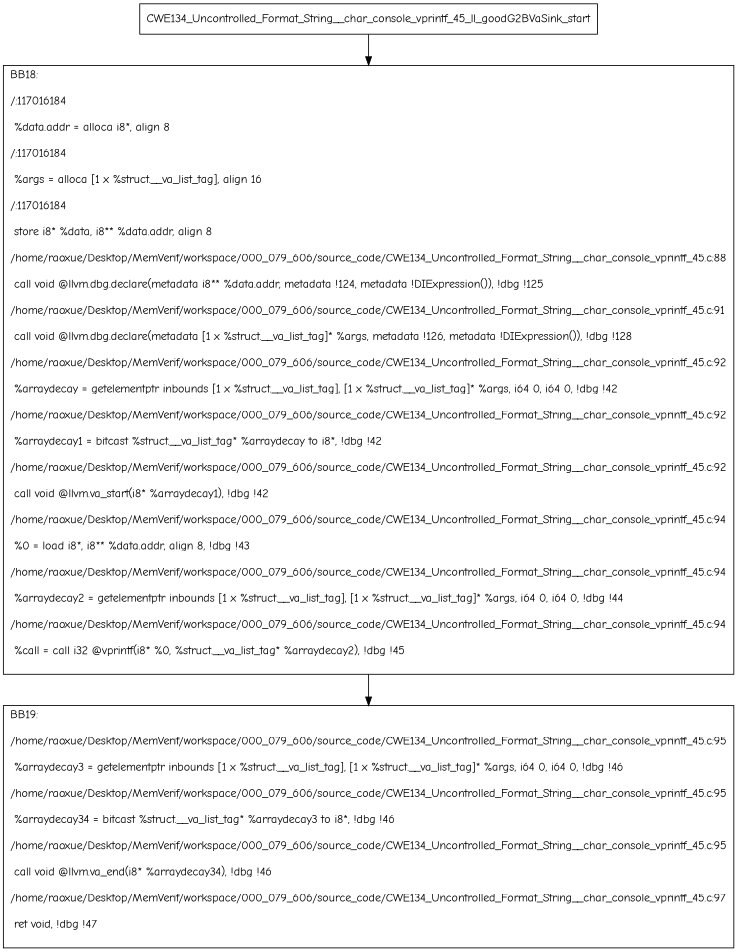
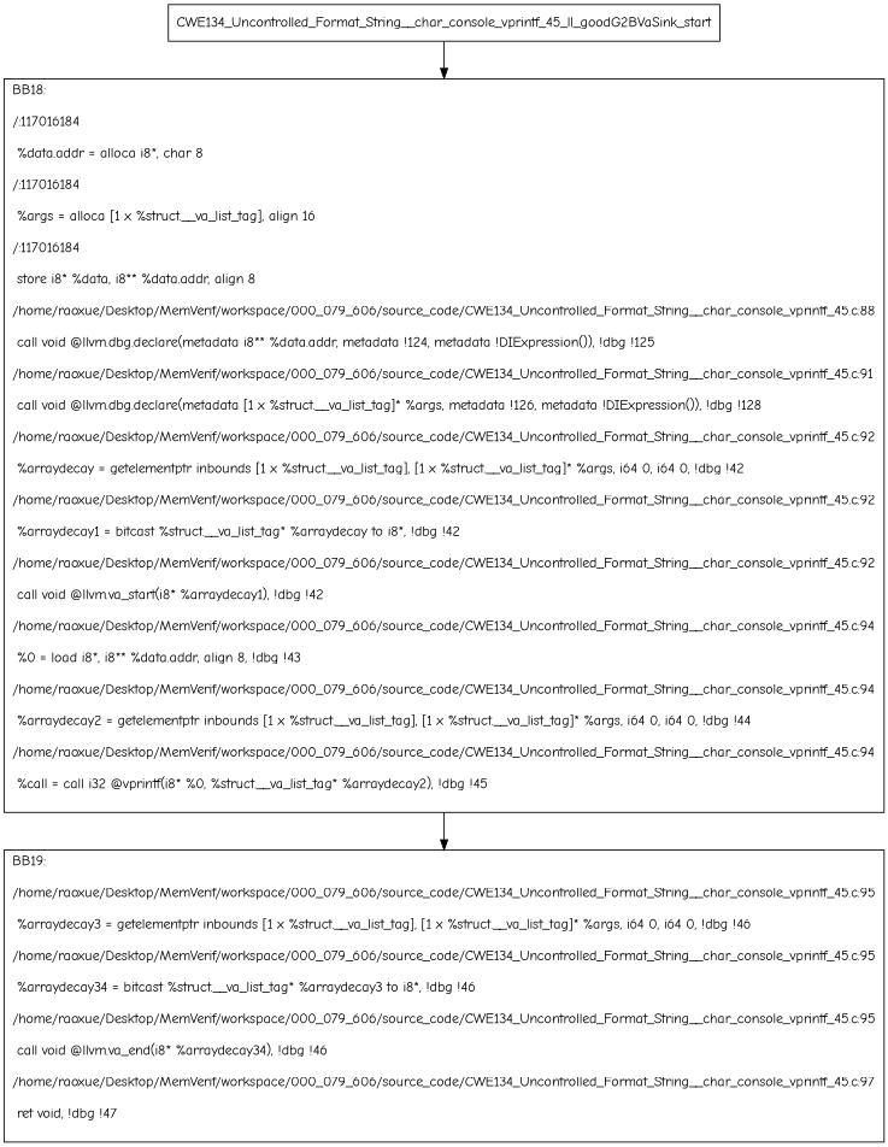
  digraph {
    fontname="Comic Neue"
    node [shape=record fontname="Comic Neue"]
    edge [fontname="Comic Neue"]
    n1 [label="{CWE134_Uncontrolled_Format_String__char_console_vprintf_45_ll_goodG2BVaSink_start}"]
-   n2 [label="{BB18:\l\l/:117016184\l\n  %data.addr = alloca i8*, align 8\l\n/:117016184\l\n  %args = alloca [1 x %struct.__va_list_tag], align 16\l\n/:117016184\l\n  store i8* %data, i8** %data.addr, align 8\l\n/home/raoxue/Desktop/MemVerif/workspace/000_079_606/source_code/CWE134_Uncontrolled_Format_String__char_console_vprintf_45.c:88\l\n  call void @llvm.dbg.declare(metadata i8** %data.addr, metadata !124, metadata !DIExpression()), !dbg !125\l\n/home/raoxue/Desktop/MemVerif/workspace/000_079_606/source_code/CWE134_Uncontrolled_Format_String__char_console_vprintf_45.c:91\l\n  call void @llvm.dbg.declare(metadata [1 x %struct.__va_list_tag]* %args, metadata !126, metadata !DIExpression()), !dbg !128\l\n/home/raoxue/Desktop/MemVerif/workspace/000_079_606/source_code/CWE134_Uncontrolled_Format_String__char_console_vprintf_45.c:92\l\n  %arraydecay = getelementptr inbounds [1 x %struct.__va_list_tag], [1 x %struct.__va_list_tag]* %args, i64 0, i64 0, !dbg !42\l\n/home/raoxue/Desktop/MemVerif/workspace/000_079_606/source_code/CWE134_Uncontrolled_Format_String__char_console_vprintf_45.c:92\l\n  %arraydecay1 = bitcast %struct.__va_list_tag* %arraydecay to i8*, !dbg !42\l\n/home/raoxue/Desktop/MemVerif/workspace/000_079_606/source_code/CWE134_Uncontrolled_Format_String__char_console_vprintf_45.c:92\l\n  call void @llvm.va_start(i8* %arraydecay1), !dbg !42\l\n/home/raoxue/Desktop/MemVerif/workspace/000_079_606/source_code/CWE134_Uncontrolled_Format_String__char_console_vprintf_45.c:94\l\n  %0 = load i8*, i8** %data.addr, align 8, !dbg !43\l\n/home/raoxue/Desktop/MemVerif/workspace/000_079_606/source_code/CWE134_Uncontrolled_Format_String__char_console_vprintf_45.c:94\l\n  %arraydecay2 = getelementptr inbounds [1 x %struct.__va_list_tag], [1 x %struct.__va_list_tag]* %args, i64 0, i64 0, !dbg !44\l\n/home/raoxue/Desktop/MemVerif/workspace/000_079_606/source_code/CWE134_Uncontrolled_Format_String__char_console_vprintf_45.c:94\l\n  %call = call i32 @vprintf(i8* %0, %struct.__va_list_tag* %arraydecay2), !dbg !45\l\n}"]
+   n2 [label="{BB18:\l\l/:117016184\l\n  %data.addr = alloca i8*, char 8\l\n/:117016184\l\n  %args = alloca [1 x %struct.__va_list_tag], align 16\l\n/:117016184\l\n  store i8* %data, i8** %data.addr, align 8\l\n/home/raoxue/Desktop/MemVerif/workspace/000_079_606/source_code/CWE134_Uncontrolled_Format_String__char_console_vprintf_45.c:88\l\n  call void @llvm.dbg.declare(metadata i8** %data.addr, metadata !124, metadata !DIExpression()), !dbg !125\l\n/home/raoxue/Desktop/MemVerif/workspace/000_079_606/source_code/CWE134_Uncontrolled_Format_String__char_console_vprintf_45.c:91\l\n  call void @llvm.dbg.declare(metadata [1 x %struct.__va_list_tag]* %args, metadata !126, metadata !DIExpression()), !dbg !128\l\n/home/raoxue/Desktop/MemVerif/workspace/000_079_606/source_code/CWE134_Uncontrolled_Format_String__char_console_vprintf_45.c:92\l\n  %arraydecay = getelementptr inbounds [1 x %struct.__va_list_tag], [1 x %struct.__va_list_tag]* %args, i64 0, i64 0, !dbg !42\l\n/home/raoxue/Desktop/MemVerif/workspace/000_079_606/source_code/CWE134_Uncontrolled_Format_String__char_console_vprintf_45.c:92\l\n  %arraydecay1 = bitcast %struct.__va_list_tag* %arraydecay to i8*, !dbg !42\l\n/home/raoxue/Desktop/MemVerif/workspace/000_079_606/source_code/CWE134_Uncontrolled_Format_String__char_console_vprintf_45.c:92\l\n  call void @llvm.va_start(i8* %arraydecay1), !dbg !42\l\n/home/raoxue/Desktop/MemVerif/workspace/000_079_606/source_code/CWE134_Uncontrolled_Format_String__char_console_vprintf_45.c:94\l\n  %0 = load i8*, i8** %data.addr, align 8, !dbg !43\l\n/home/raoxue/Desktop/MemVerif/workspace/000_079_606/source_code/CWE134_Uncontrolled_Format_String__char_console_vprintf_45.c:94\l\n  %arraydecay2 = getelementptr inbounds [1 x %struct.__va_list_tag], [1 x %struct.__va_list_tag]* %args, i64 0, i64 0, !dbg !44\l\n/home/raoxue/Desktop/MemVerif/workspace/000_079_606/source_code/CWE134_Uncontrolled_Format_String__char_console_vprintf_45.c:94\l\n  %call = call i32 @vprintf(i8* %0, %struct.__va_list_tag* %arraydecay2), !dbg !45\l\n}"]
    n3 [label="{BB19:\l\l/home/raoxue/Desktop/MemVerif/workspace/000_079_606/source_code/CWE134_Uncontrolled_Format_String__char_console_vprintf_45.c:95\l\n  %arraydecay3 = getelementptr inbounds [1 x %struct.__va_list_tag], [1 x %struct.__va_list_tag]* %args, i64 0, i64 0, !dbg !46\l\n/home/raoxue/Desktop/MemVerif/workspace/000_079_606/source_code/CWE134_Uncontrolled_Format_String__char_console_vprintf_45.c:95\l\n  %arraydecay34 = bitcast %struct.__va_list_tag* %arraydecay3 to i8*, !dbg !46\l\n/home/raoxue/Desktop/MemVerif/workspace/000_079_606/source_code/CWE134_Uncontrolled_Format_String__char_console_vprintf_45.c:95\l\n  call void @llvm.va_end(i8* %arraydecay34), !dbg !46\l\n/home/raoxue/Desktop/MemVerif/workspace/000_079_606/source_code/CWE134_Uncontrolled_Format_String__char_console_vprintf_45.c:97\l\n  ret void, !dbg !47\l\n}"]
    n1 -> n2
    n2 -> n3
  }
